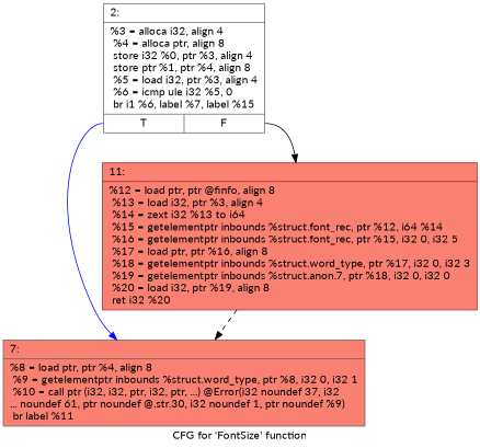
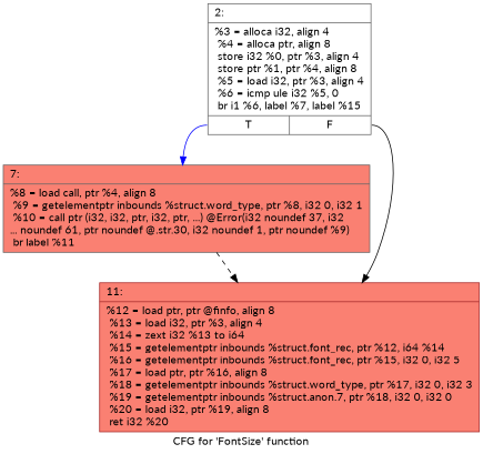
  digraph {
    fontname=Lato
    label="CFG for 'FontSize' function"
    node [color=gray40 fillcolor=salmon fontname=Lato shape=record style=filled]
    edge [color=black fontname=Lato style=solid]
    n1 [fillcolor=white label="{2:\l|  %3 = alloca i32, align 4\l  %4 = alloca ptr, align 8\l  store i32 %0, ptr %3, align 4\l  store ptr %1, ptr %4, align 8\l  %5 = load i32, ptr %3, align 4\l  %6 = icmp ule i32 %5, 0\l  br i1 %6, label %7, label %15\l|{<s0>T|<s1>F}}"]
-   n2 [label="{7:\l|  %8 = load ptr, ptr %4, align 8\l  %9 = getelementptr inbounds %struct.word_type, ptr %8, i32 0, i32 1\l  %10 = call ptr (i32, i32, ptr, i32, ptr, ...) @Error(i32 noundef 37, i32\l... noundef 61, ptr noundef @.str.30, i32 noundef 1, ptr noundef %9)\l  br label %11\l}"]
+   n2 [label="{7:\l|  %8 = load call, ptr %4, align 8\l  %9 = getelementptr inbounds %struct.word_type, ptr %8, i32 0, i32 1\l  %10 = call ptr (i32, i32, ptr, i32, ptr, ...) @Error(i32 noundef 37, i32\l... noundef 61, ptr noundef @.str.30, i32 noundef 1, ptr noundef %9)\l  br label %11\l}"]
    n3 [color=brown label="{11:\l|  %12 = load ptr, ptr @finfo, align 8\l  %13 = load i32, ptr %3, align 4\l  %14 = zext i32 %13 to i64\l  %15 = getelementptr inbounds %struct.font_rec, ptr %12, i64 %14\l  %16 = getelementptr inbounds %struct.font_rec, ptr %15, i32 0, i32 5\l  %17 = load ptr, ptr %16, align 8\l  %18 = getelementptr inbounds %struct.word_type, ptr %17, i32 0, i32 3\l  %19 = getelementptr inbounds %struct.anon.7, ptr %18, i32 0, i32 0\l  %20 = load i32, ptr %19, align 8\l  ret i32 %20\l}"]
    n1 -> n2 [color=blue tailport=s0]
    n1 -> n3 [tailport=s1]
-   n3 -> n2 [style=dashed]
+   n2 -> n3 [style=dashed]
  }
